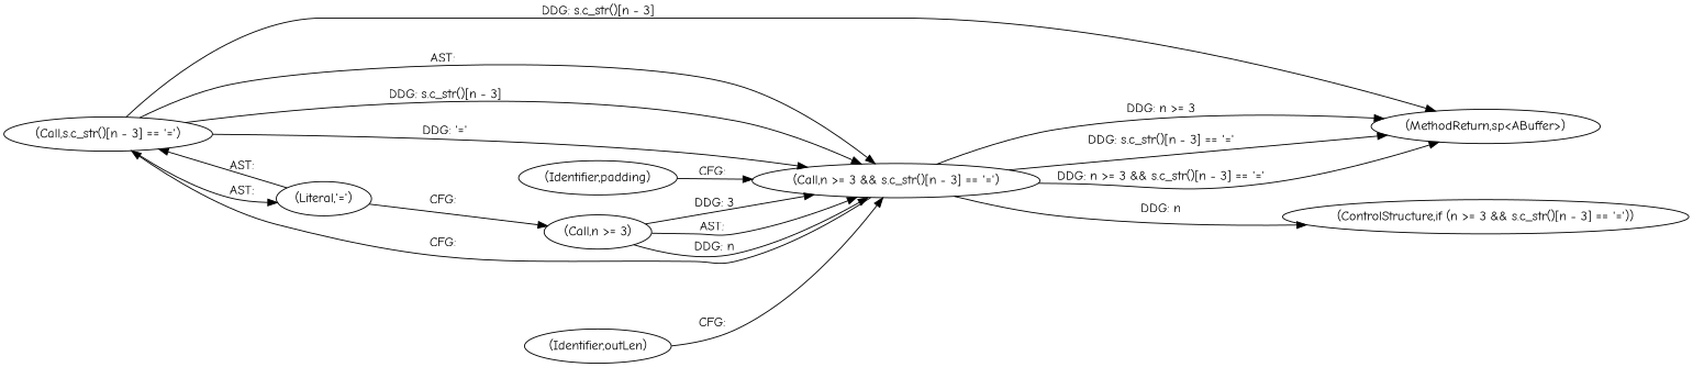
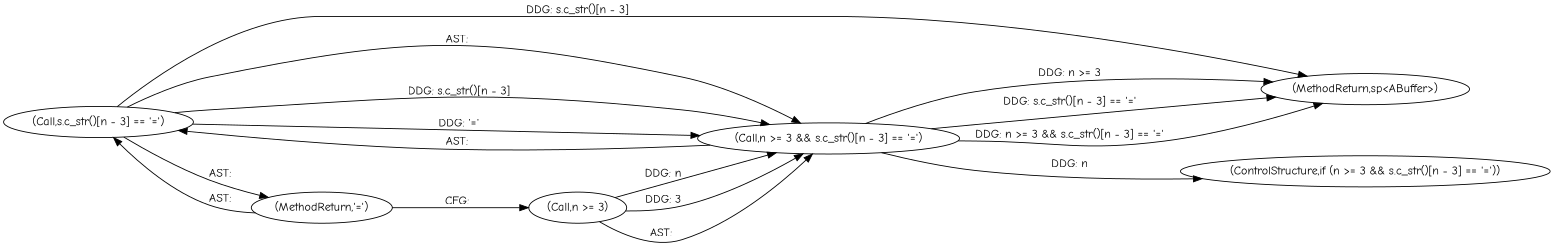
  digraph {
    fontname="Comic Neue"
    rankdir=LR
    node [fontname="Comic Neue"]
    edge [fontname="Comic Neue"]
    n1 [label="(Call,s.c_str()[n - 3] == '=')"]
    n2 [label="(Call,n >= 3 && s.c_str()[n - 3] == '=')"]
    n3 [label="(MethodReturn,sp<ABuffer>)"]
-   n4 [label="(Literal,'=')"]
+   n4 [label="(MethodReturn,'=')"]
    n5 [label="(ControlStructure,if (n >= 3 && s.c_str()[n - 3] == '='))"]
    n6 [label="(Call,n >= 3)"]
-   n7 [label="(Identifier,outLen)"]
-   n8 [label="(Identifier,padding)"]
    n1 -> n2 [label="AST: "]
    n1 -> n2 [label="DDG: s.c_str()[n - 3]"]
    n1 -> n2 [label="DDG: '='"]
    n1 -> n3 [label="DDG: s.c_str()[n - 3]"]
    n1 -> n4 [label="AST: "]
-   n2 -> n1 [label="CFG: "]
+   n2 -> n1 [label="AST: "]
    n2 -> n3 [label="DDG: s.c_str()[n - 3] == '='"]
    n2 -> n3 [label="DDG: n >= 3 && s.c_str()[n - 3] == '='"]
    n2 -> n3 [label="DDG: n >= 3"]
    n2 -> n5 [label="DDG: n"]
    n4 -> n1 [label="AST: "]
    n4 -> n6 [label="CFG: "]
    n6 -> n2 [label="AST: "]
    n6 -> n2 [label="DDG: n"]
    n6 -> n2 [label="DDG: 3"]
-   n7 -> n2 [label="CFG: "]
-   n8 -> n2 [label="CFG: "]
  }
